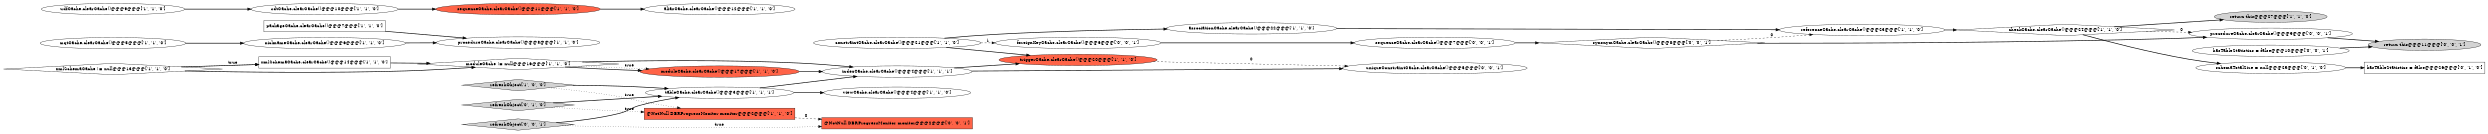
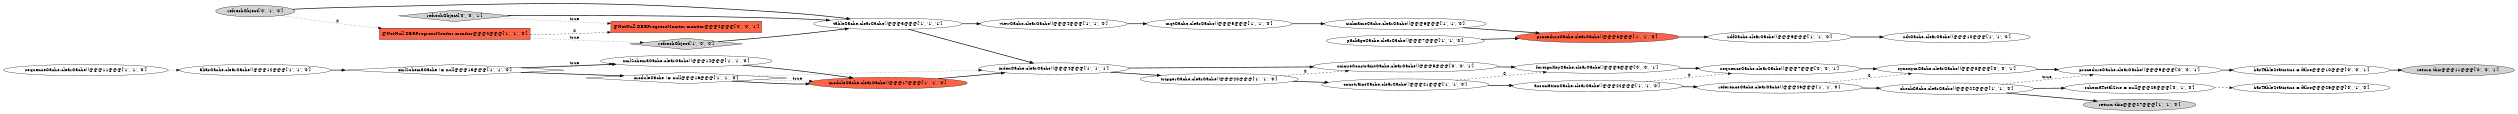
  digraph {
    fontname="DejaVu Serif"
    rankdir=LR
    node [fillcolor=white fontname="DejaVu Serif" shape=ellipse style=filled]
    edge [fontname="DejaVu Serif" style=bold]
-   n1 [label="checkCache.clearCache()@@@24@@@['1', '1', '0']" shape=diamond]
+   n1 [label="checkCache.clearCache()@@@24@@@['1', '1', '0']"]
    n2 [label="procedureCache.clearCache()@@@9@@@['0', '0', '1']"]
    n3 [label="schemaTotalSize = null@@@25@@@['0', '1', '0']"]
    n4 [fillcolor=lightgray label="return this@@@27@@@['1', '1', '0']"]
    n5 [label="hasTableStatistics = false@@@10@@@['0', '0', '1']"]
-   n6 [label="hasTableStatistics = false@@@26@@@['0', '1', '0']" shape=box]
-   n7 [label="xmlSchemaCache.clearCache()@@@14@@@['1', '1', '0']" shape=box]
+   n6 [label="hasTableStatistics = false@@@26@@@['0', '1', '0']"]
+   n7 [label="xmlSchemaCache.clearCache()@@@14@@@['1', '1', '0']"]
    n8 [label="moduleCache != null@@@16@@@['1', '1', '0']" shape=diamond]
    n9 [label="indexCache.clearCache()@@@4@@@['1', '1', '1']"]
    n10 [fillcolor=tomato label="moduleCache.clearCache()@@@17@@@['1', '1', '0']"]
    n11 [label="referenceCache.clearCache()@@@23@@@['1', '1', '0']"]
-   n12 [label="synonymCache.clearCache()@@@8@@@['0', '0', '1']" shape=diamond]
+   n12 [label="synonymCache.clearCache()@@@8@@@['0', '0', '1']"]
    n13 [label="associationCache.clearCache()@@@22@@@['1', '1', '0']"]
    n14 [label="sequenceCache.clearCache()@@@7@@@['0', '0', '1']"]
    n15 [fillcolor=lightgray label="return this@@@11@@@['0', '0', '1']"]
-   n16 [label="packageCache.clearCache()@@@7@@@['1', '1', '0']" shape=box]
-   n17 [label="procedureCache.clearCache()@@@8@@@['1', '1', '0']"]
+   n16 [label="packageCache.clearCache()@@@7@@@['1', '1', '0']"]
+   n17 [fillcolor=tomato label="procedureCache.clearCache()@@@8@@@['1', '1', '0']"]
    n18 [label="udfCache.clearCache()@@@9@@@['1', '1', '0']"]
    n19 [label="udtCache.clearCache()@@@10@@@['1', '1', '0']"]
-   n20 [fillcolor=tomato label="sequenceCache.clearCache()@@@11@@@['1', '1', '0']"]
+   n20 [label="sequenceCache.clearCache()@@@11@@@['1', '1', '0']"]
    n21 [label="aliasCache.clearCache()@@@12@@@['1', '1', '0']"]
-   n22 [fillcolor=tomato label="triggerCache.clearCache()@@@20@@@['1', '1', '0']"]
+   n22 [label="triggerCache.clearCache()@@@20@@@['1', '1', '0']"]
    n23 [label="uniqueConstraintCache.clearCache()@@@5@@@['0', '0', '1']"]
    n24 [label="xmlSchemaCache != null@@@13@@@['1', '1', '0']" shape=diamond]
    n25 [label="constraintCache.clearCache()@@@21@@@['1', '1', '0']"]
    n26 [label="foreignKeyCache.clearCache()@@@6@@@['0', '0', '1']"]
    n27 [label="tableCache.clearCache()@@@3@@@['1', '1', '1']"]
    n28 [label="viewCache.clearCache()@@@4@@@['1', '1', '0']"]
    n29 [label="mqtCache.clearCache()@@@5@@@['1', '1', '0']"]
    n30 [fillcolor=lightgray label="refreshObject['1', '0', '0']" shape=diamond]
    n31 [fillcolor=tomato label="@NotNull DBRProgressMonitor monitor@@@2@@@['1', '1', '0']" shape=box]
    n32 [fillcolor=tomato label="@NotNull DBRProgressMonitor monitor@@@2@@@['0', '0', '1']" shape=box]
-   n33 [fillcolor=lightgray label="refreshObject['0', '1', '0']" shape=diamond]
+   n33 [fillcolor=lightgray label="refreshObject['0', '1', '0']"]
    n34 [label="nicknameCache.clearCache()@@@6@@@['1', '1', '0']"]
    n35 [fillcolor=lightgray label="refreshObject['0', '0', '1']" shape=diamond]
-   n1 -> n2 [label=0 style=dashed]
+   n1 -> n2 [label=true style=dashed]
    n1 -> n3
    n1 -> n4
-   n2 -> n15
-   n3 -> n6
+   n2 -> n5
+   n3 -> n6 [style=dashed]
    n5 -> n15
-   n7 -> n8
-   n8 -> n9
+   n7 -> n10
+   n8 -> n9 [style=dotted]
    n8 -> n10
    n8 -> n10 [label=true style=dotted]
    n9 -> n22
    n9 -> n23
    n10 -> n9
    n11 -> n1
-   n12 -> n11 [label=0 style=dashed]
+   n11 -> n12 [label=0 style=dashed]
    n12 -> n2
    n13 -> n11
+   n13 -> n14 [label=0 style=dashed]
    n14 -> n12
    n16 -> n17
+   n17 -> n18
    n18 -> n19
-   n19 -> n20
-   n20 -> n21
+   n20 -> n21 [style=dotted]
+   n21 -> n24
    n22 -> n23 [label=0 style=dashed]
-   n25 -> n22
+   n22 -> n25
+   n23 -> n26
    n24 -> n7
    n24 -> n7 [label=true style=dotted]
    n24 -> n8
    n25 -> n13
-   n25 -> n26 [label=1 style=dashed]
+   n25 -> n26 [label=0 style=dashed]
    n26 -> n14
    n27 -> n9
    n27 -> n28
+   n28 -> n29
    n29 -> n34
    n30 -> n27
-   n30 -> n31 [label=true style=dotted]
+   n31 -> n30 [label=true style=dotted]
    n31 -> n32 [label=0 style=dashed]
    n33 -> n27
-   n33 -> n31 [label=true style=dotted]
+   n33 -> n31 [label=0 style=dotted]
    n34 -> n17
    n35 -> n27
    n35 -> n32 [label=true style=dotted]
  }
